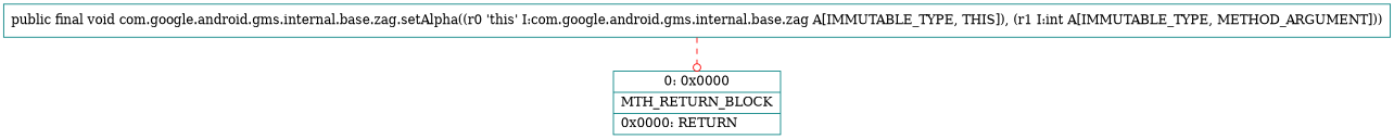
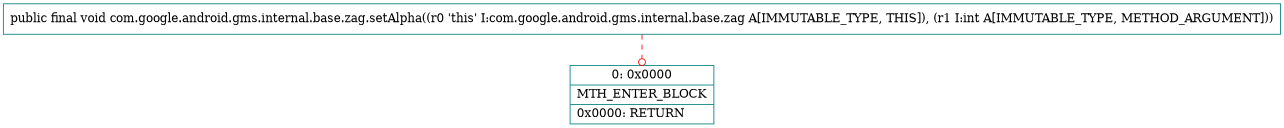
  digraph {
    node [shape=record color=teal]
-   n1 [label="{0\:\ 0x0000|MTH_RETURN_BLOCK\l|0x0000: RETURN   \l}"]
+   n1 [label="{0\:\ 0x0000|MTH_ENTER_BLOCK\l|0x0000: RETURN   \l}"]
    n2 [label="{public final void com.google.android.gms.internal.base.zag.setAlpha((r0 'this' I:com.google.android.gms.internal.base.zag A[IMMUTABLE_TYPE, THIS]), (r1 I:int A[IMMUTABLE_TYPE, METHOD_ARGUMENT])) }"]
    n2 -> n1 [color=red style=dashed arrowhead=odot]
  }
